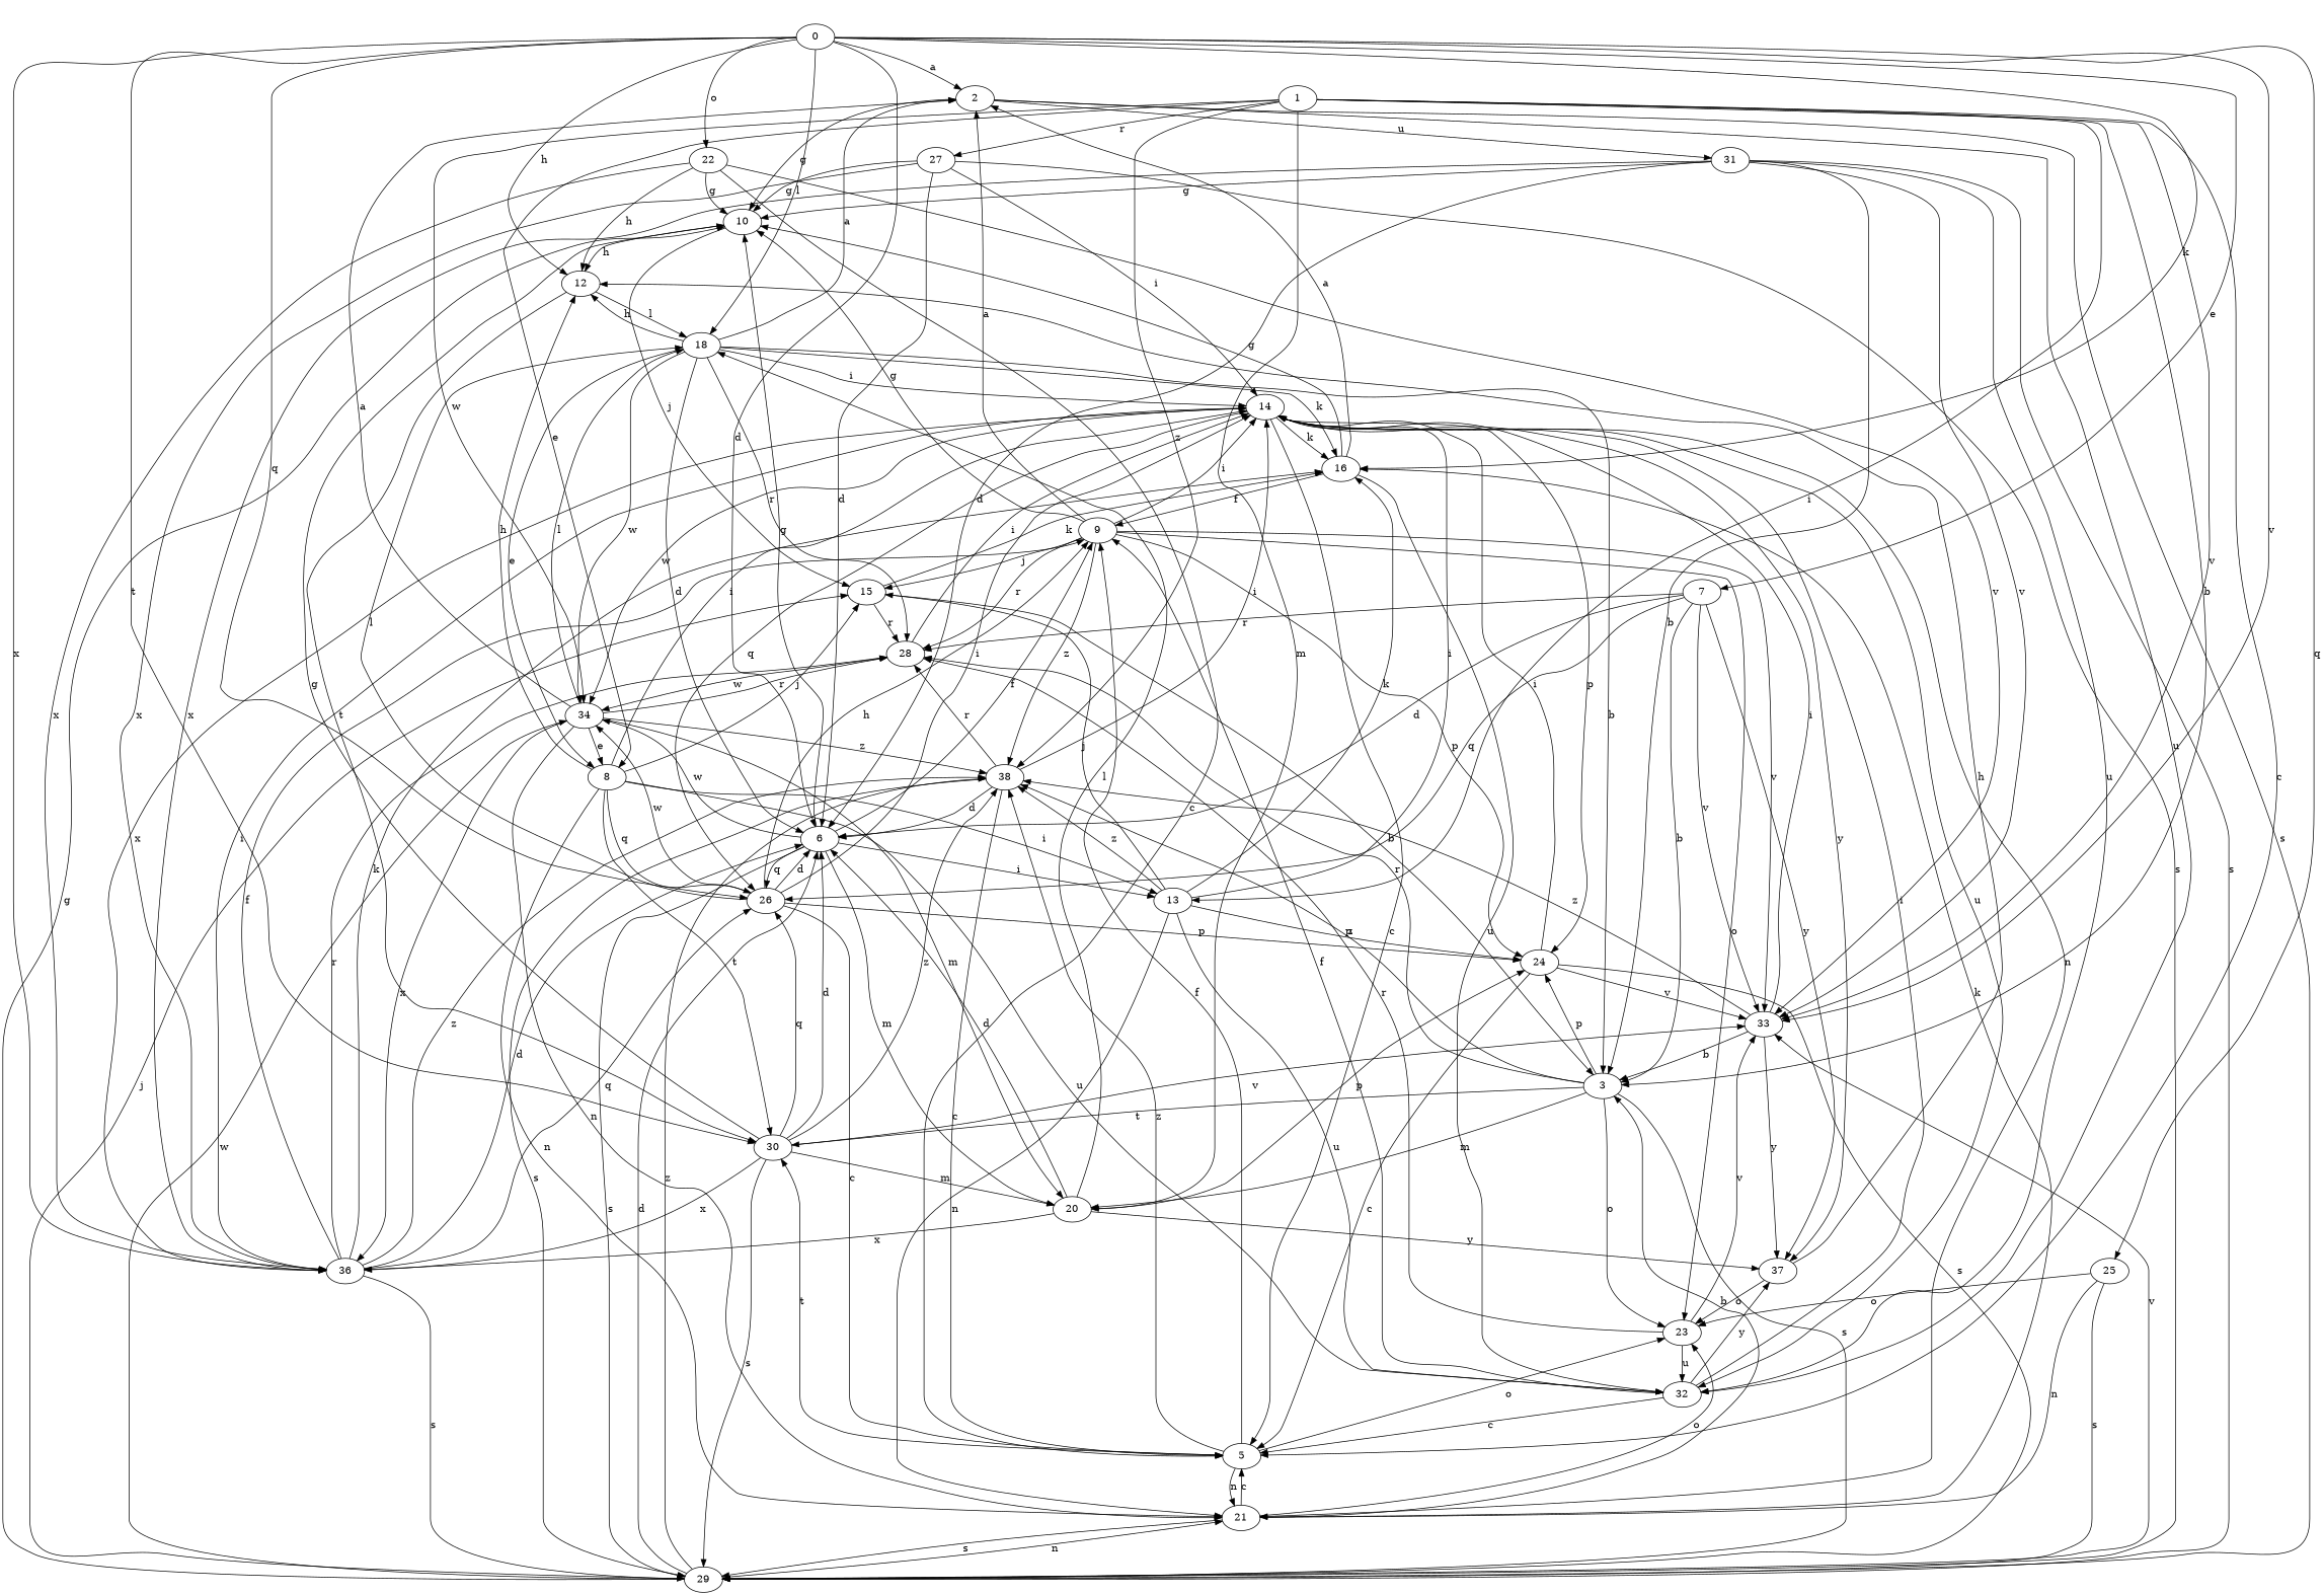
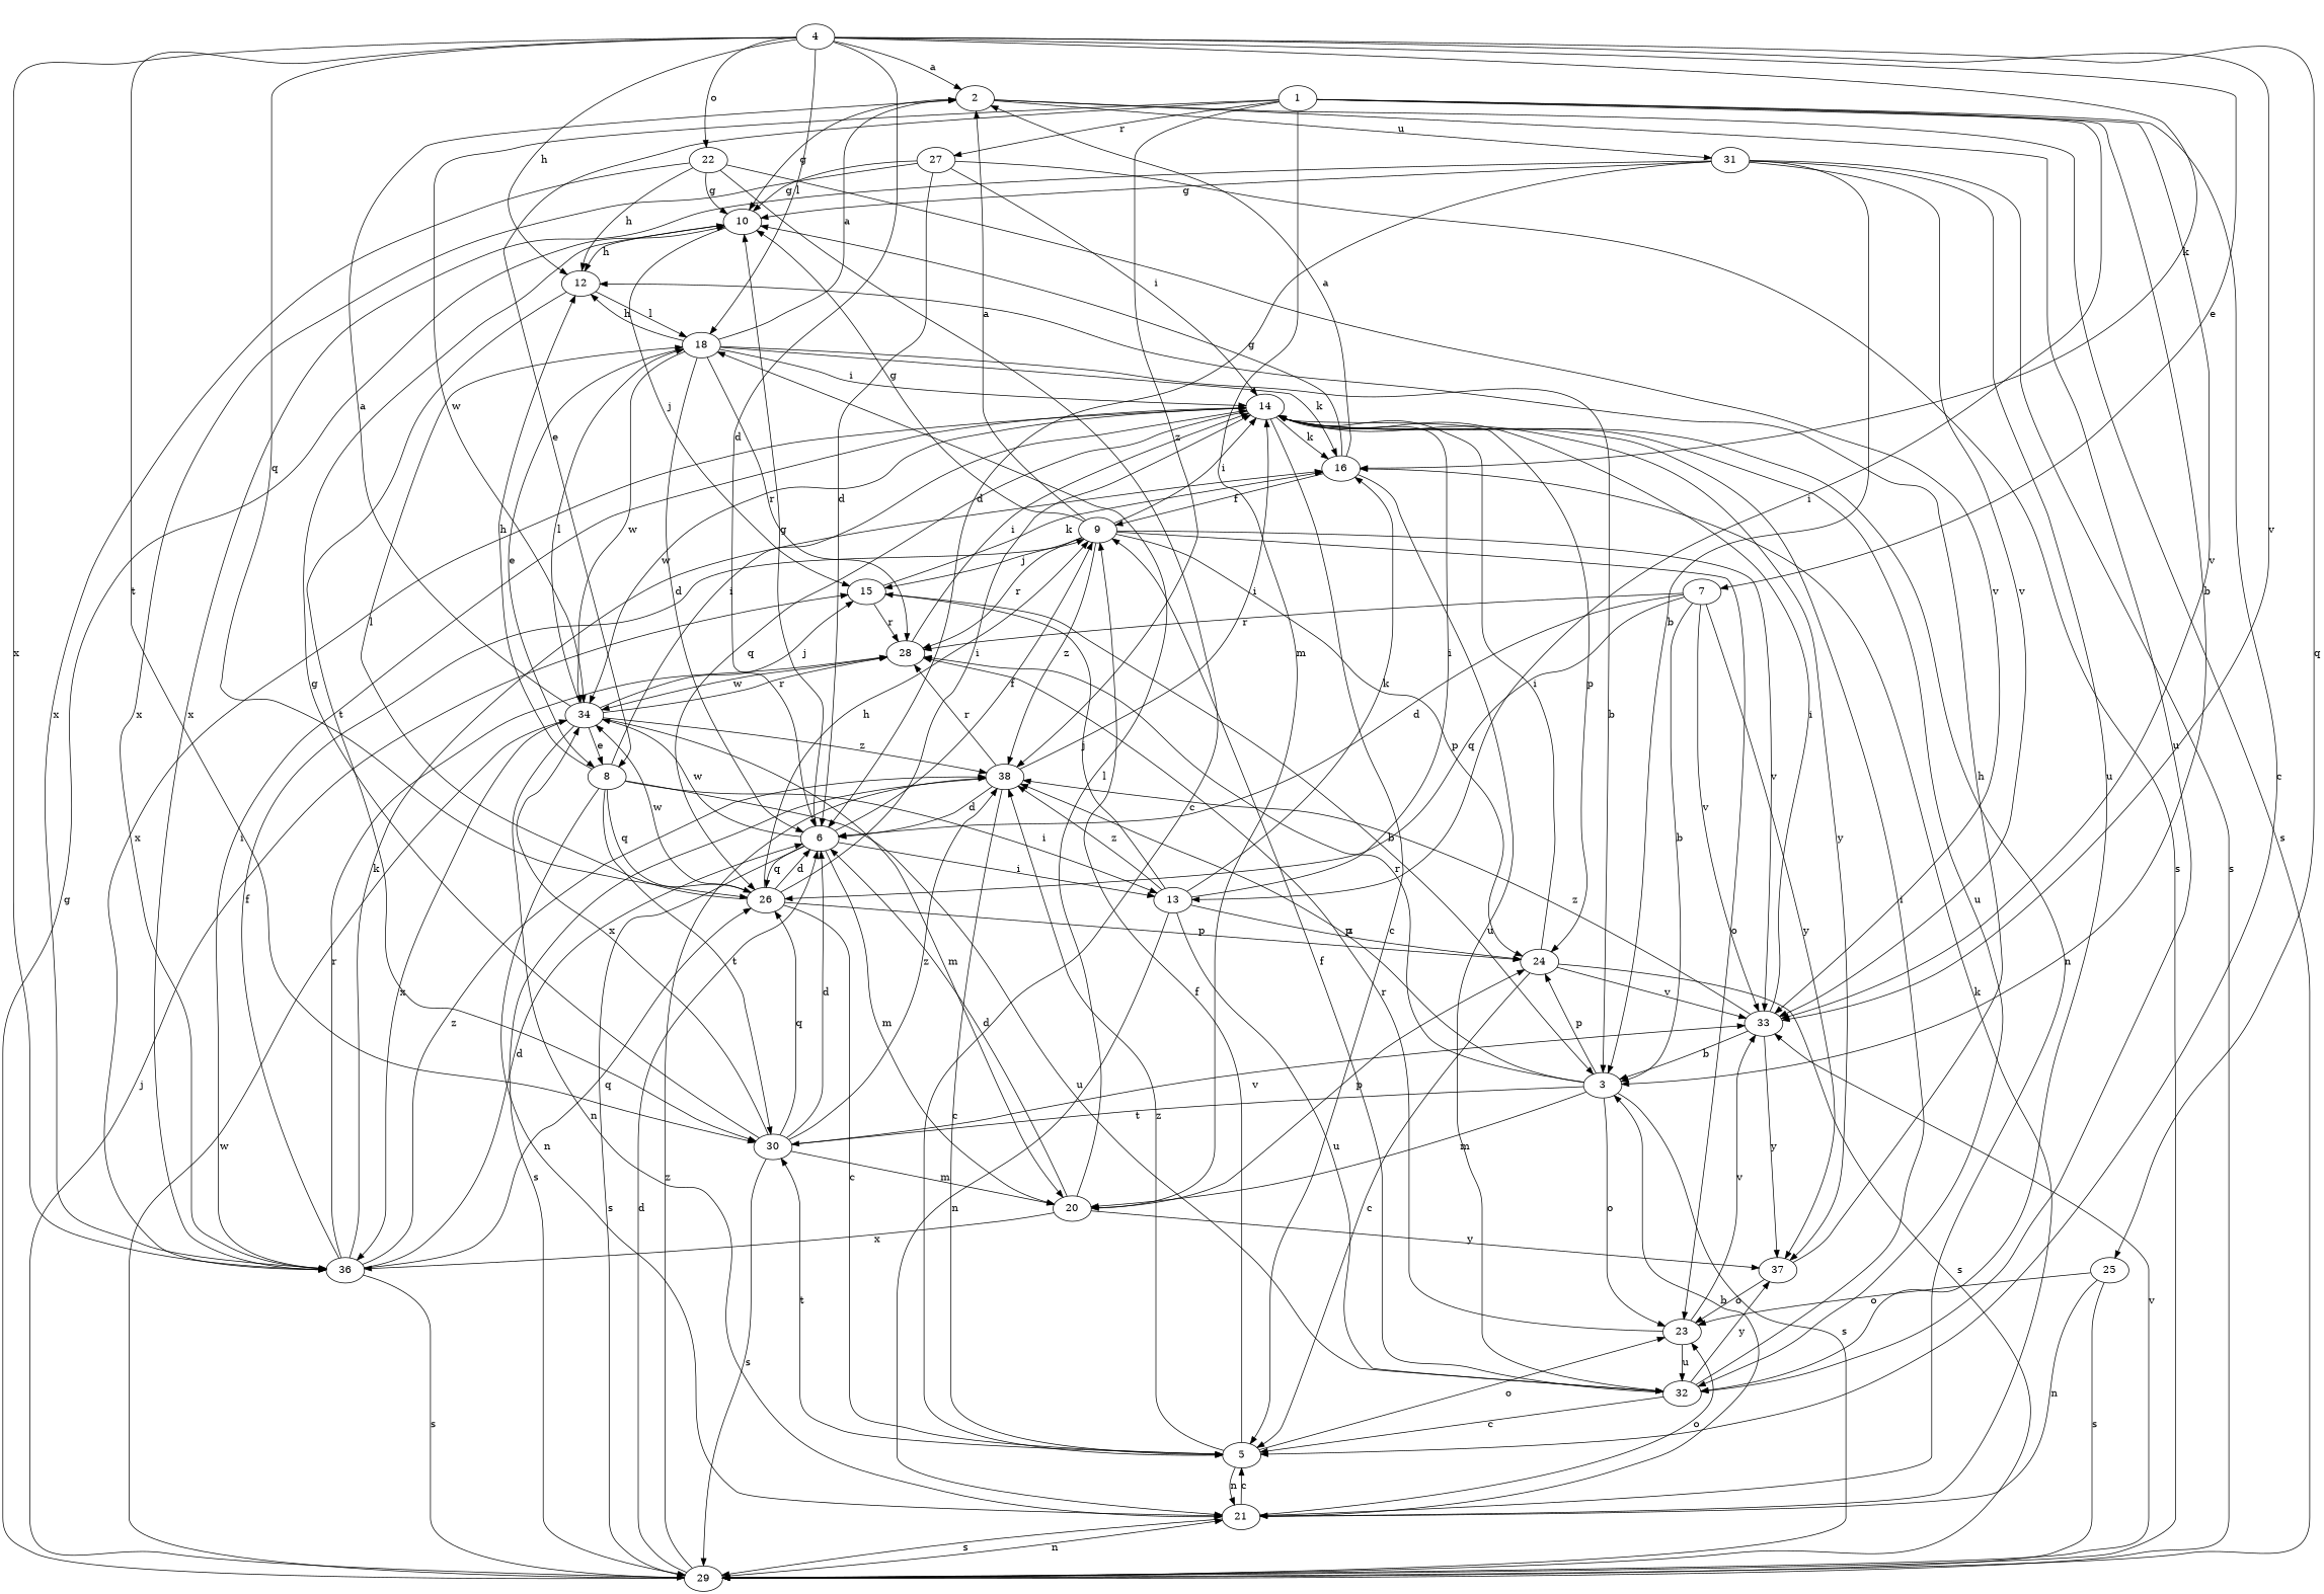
  strict digraph {
-   0
+   0 [label=4]
    2
    6
    7
    12
    16
    18
    22
    25
    26
    30
    33
    36
    10
    29
    31
    32
    13
    20
    34
    9
    3
    28
    37
    8
    14
    5
    23
    21
    24
    38
    1
    27
    15
    0 -> 2 [label=a]
    0 -> 6 [label=d]
    0 -> 7 [label=e]
    0 -> 12 [label=h]
    0 -> 16 [label=k]
    0 -> 18 [label=l]
    0 -> 22 [label=o]
    0 -> 25 [label=q]
    0 -> 26 [label=q]
    0 -> 30 [label=t]
    0 -> 33 [label=v]
    0 -> 36 [label=x]
    2 -> 10 [label=g]
    2 -> 29 [label=s]
    2 -> 31 [label=u]
    2 -> 32 [label=u]
    6 -> 26 [label=q]
    6 -> 10 [label=g]
    6 -> 29 [label=s]
    6 -> 13 [label=i]
    6 -> 20 [label=m]
    6 -> 34 [label=w]
    6 -> 9 [label=f]
    7 -> 6 [label=d]
    7 -> 26 [label=q]
    7 -> 33 [label=v]
    7 -> 3 [label=b]
    7 -> 28 [label=r]
    7 -> 37 [label=y]
    12 -> 18 [label=l]
    12 -> 30 [label=t]
    16 -> 2 [label=a]
    16 -> 10 [label=g]
    16 -> 32 [label=u]
    16 -> 9 [label=f]
    18 -> 2 [label=a]
    18 -> 6 [label=d]
    18 -> 12 [label=h]
    18 -> 16 [label=k]
    18 -> 34 [label=w]
    18 -> 3 [label=b]
    18 -> 28 [label=r]
    18 -> 8 [label=e]
    18 -> 14 [label=i]
    22 -> 12 [label=h]
    22 -> 33 [label=v]
    22 -> 36 [label=x]
    22 -> 10 [label=g]
    22 -> 5 [label=c]
    25 -> 29 [label=s]
    25 -> 23 [label=o]
    25 -> 21 [label=n]
    26 -> 6 [label=d]
    26 -> 18 [label=l]
    26 -> 34 [label=w]
    26 -> 9 [label=h]
    26 -> 14 [label=i]
    26 -> 5 [label=c]
    26 -> 24 [label=p]
    30 -> 6 [label=d]
    30 -> 26 [label=q]
    30 -> 33 [label=v]
-   30 -> 36 [label=x]
+   30 -> 34 [label=x]
    30 -> 10 [label=g]
    30 -> 29 [label=s]
    30 -> 20 [label=m]
    30 -> 38 [label=z]
    33 -> 3 [label=b]
    33 -> 37 [label=y]
    33 -> 14 [label=i]
    33 -> 38 [label=z]
    36 -> 6 [label=d]
    36 -> 16 [label=k]
    36 -> 26 [label=q]
    36 -> 29 [label=s]
    36 -> 9 [label=f]
    36 -> 28 [label=r]
    36 -> 14 [label=i]
    36 -> 38 [label=z]
    10 -> 12 [label=h]
    10 -> 15 [label=j]
    29 -> 6 [label=d]
    29 -> 33 [label=v]
    29 -> 10 [label=g]
    29 -> 34 [label=w]
    29 -> 21 [label=n]
    29 -> 38 [label=z]
    29 -> 15 [label=j]
    31 -> 6 [label=d]
    31 -> 33 [label=v]
    31 -> 36 [label=x]
    31 -> 10 [label=g]
    31 -> 29 [label=s]
    31 -> 32 [label=u]
    31 -> 3 [label=b]
    32 -> 9 [label=f]
    32 -> 37 [label=y]
    32 -> 14 [label=i]
    32 -> 5 [label=c]
    13 -> 16 [label=k]
    13 -> 32 [label=u]
    13 -> 14 [label=i]
    13 -> 21 [label=n]
    13 -> 24 [label=p]
    13 -> 38 [label=z]
    13 -> 15 [label=j]
    20 -> 6 [label=d]
    20 -> 18 [label=l]
    20 -> 36 [label=x]
    20 -> 37 [label=y]
    20 -> 24 [label=p]
    34 -> 2 [label=a]
    34 -> 18 [label=l]
    34 -> 36 [label=x]
    34 -> 20 [label=m]
    34 -> 28 [label=r]
    34 -> 8 [label=e]
    34 -> 21 [label=n]
    34 -> 38 [label=z]
    9 -> 2 [label=a]
    9 -> 33 [label=v]
    9 -> 10 [label=g]
    9 -> 28 [label=r]
    9 -> 14 [label=i]
    9 -> 23 [label=o]
    9 -> 24 [label=p]
    9 -> 38 [label=z]
    9 -> 15 [label=j]
    3 -> 30 [label=t]
    3 -> 29 [label=s]
    3 -> 20 [label=m]
    3 -> 28 [label=r]
    3 -> 23 [label=o]
    3 -> 24 [label=p]
    3 -> 38 [label=z]
    28 -> 34 [label=w]
    28 -> 14 [label=i]
    37 -> 12 [label=h]
    37 -> 23 [label=o]
    8 -> 12 [label=h]
    8 -> 26 [label=q]
    8 -> 30 [label=t]
    8 -> 32 [label=u]
    8 -> 13 [label=i]
    8 -> 14 [label=i]
    8 -> 21 [label=n]
-   8 -> 15 [label=j]
+   34 -> 15 [label=j]
    14 -> 16 [label=k]
    14 -> 26 [label=q]
    14 -> 36 [label=x]
    14 -> 32 [label=u]
    14 -> 34 [label=w]
    14 -> 37 [label=y]
    14 -> 5 [label=c]
    14 -> 21 [label=n]
    14 -> 24 [label=p]
    5 -> 30 [label=t]
    5 -> 9 [label=f]
    5 -> 23 [label=o]
    5 -> 21 [label=n]
    5 -> 38 [label=z]
    23 -> 33 [label=v]
    23 -> 32 [label=u]
    23 -> 28 [label=r]
    21 -> 16 [label=k]
    21 -> 29 [label=s]
    21 -> 3 [label=b]
    21 -> 5 [label=c]
    21 -> 23 [label=o]
    24 -> 33 [label=v]
    24 -> 29 [label=s]
    24 -> 14 [label=i]
    24 -> 5 [label=c]
    38 -> 6 [label=d]
    38 -> 29 [label=s]
    38 -> 28 [label=r]
    38 -> 14 [label=i]
    38 -> 5 [label=c]
    1 -> 33 [label=v]
    1 -> 13 [label=i]
    1 -> 20 [label=m]
    1 -> 34 [label=w]
    1 -> 3 [label=b]
    1 -> 8 [label=e]
    1 -> 5 [label=c]
    1 -> 38 [label=z]
    1 -> 27 [label=r]
    27 -> 6 [label=d]
    27 -> 36 [label=x]
    27 -> 10 [label=g]
    27 -> 29 [label=s]
    27 -> 14 [label=i]
    15 -> 16 [label=k]
    15 -> 3 [label=b]
    15 -> 28 [label=r]
  }
